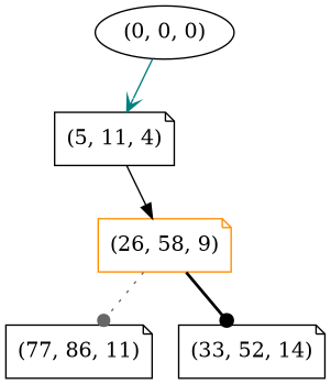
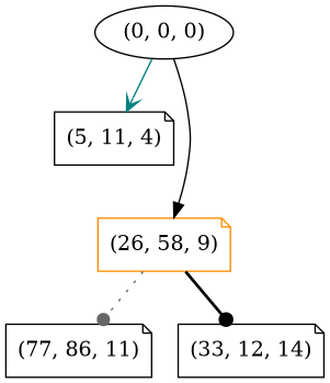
  digraph {
    node [color=black shape=note]
    edge [arrowhead=dot color=black style=solid]
    "(0, 0, 0)" [shape=ellipse]
    "(5, 11, 4)"
    "(26, 58, 9)" [color=darkorange]
    "(77, 86, 11)"
-   "(33, 52, 14)"
+   "(33, 52, 14)" [label="(33, 12, 14)"]
    "(0, 0, 0)" -> "(5, 11, 4)" [arrowhead=vee color=teal]
-   "(5, 11, 4)" -> "(26, 58, 9)" [arrowhead=normal]
+   "(0, 0, 0)" -> "(26, 58, 9)" [arrowhead=normal]
    "(26, 58, 9)" -> "(77, 86, 11)" [color=gray40 style=dotted]
    "(26, 58, 9)" -> "(33, 52, 14)" [style=bold]
  }
